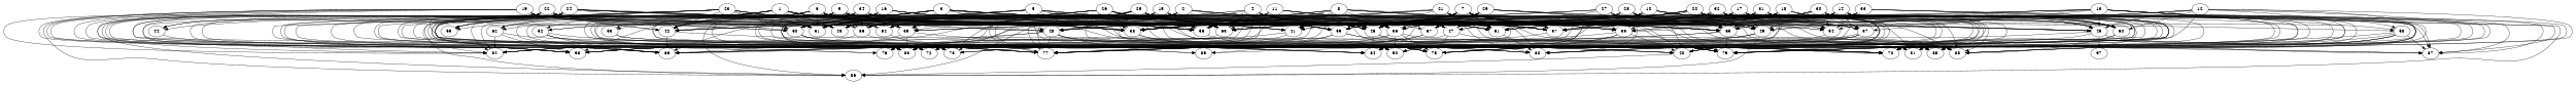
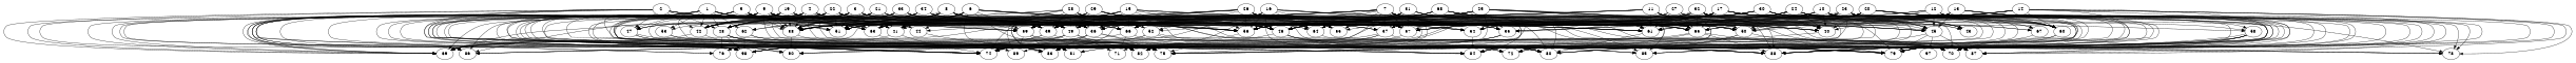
  digraph {
    node [alpha=0.10]
    1 [alpha=0.11]
    37 [alpha=0.20]
    38 [alpha=0.01]
    39 [alpha=0.17]
    42 [alpha=0.09]
    43 [alpha=0.08]
    47 [alpha=0.04]
    48 [alpha=0.05]
    51
    53 [alpha=0.03]
    62 [alpha=0.19]
    64 [alpha=0.13]
    n13 [alpha=0.14 label=98]
    69 [alpha=0.20]
    82 [alpha=0.19]
    83 [alpha=0.07]
    84 [alpha=0.15]
-   74 [alpha=0.16 label=77]
+   74 [alpha=0.16]
    75 [alpha=0.06]
    80 [alpha=0.11]
    90 [alpha=0.04]
    70 [alpha=0.17]
    76 [alpha=0.15]
    89 [alpha=0.04]
    88 [alpha=0.02]
    79
    78 [alpha=0.12]
    2 [alpha=0.09]
    46 [alpha=0.07]
    59 [alpha=0.05]
    60 [alpha=0.12]
    63 [alpha=0.07]
    86 [alpha=0.18]
    85 [alpha=0.06]
+   71 [alpha=0.04]
    3 [alpha=0.07]
    35 [alpha=0.09]
    45 [alpha=0.17]
    49 [alpha=0.00]
    56 [alpha=0.11]
    67 [alpha=0.08]
    72 [alpha=0.19]
    87 [alpha=0.02]
    n44 [alpha=0.16 label=97]
    4 [alpha=0.02]
    57
    61 [alpha=0.02]
    66 [alpha=0.14]
    5 [alpha=0.02]
    81 [alpha=0.16]
    6 [alpha=0.08]
    41 [alpha=0.19]
    44
    52 [alpha=0.13]
    55 [alpha=0.14]
    7 [alpha=0.03]
    50 [alpha=0.08]
    54 [alpha=0.14]
    8 [alpha=0.01]
    36 [alpha=0.17]
    9 [alpha=0.07]
    10
    40 [alpha=0.03]
    11 [alpha=0.13]
    58 [alpha=0.08]
    65 [alpha=0.02]
    12 [alpha=0.15]
    13 [alpha=0.14]
    14 [alpha=0.15]
    15
    16
    17 [alpha=0.07]
-   18 [alpha=0.11]
+   18 [alpha=0.11 label=68]
    19 [alpha=0.05]
    20 [alpha=0.09]
    21 [alpha=0.01]
    22 [alpha=0.15]
    23 [alpha=0.02]
    24 [alpha=0.19]
    25 [alpha=0.03]
    26 [alpha=0.01]
    27 [alpha=0.00]
    28 [alpha=0.05]
    29 [alpha=0.17]
    30 [alpha=0.16]
    31 [alpha=0.17]
    32 [alpha=0.13]
    33 [alpha=0.00]
    34 [alpha=0.20]
    1 -> 37
    1 -> 38
    1 -> 39
    1 -> 42
    1 -> 43
    1 -> 47
    1 -> 48
    1 -> 51
    1 -> 53
    1 -> 62
    1 -> 64
    1 -> n13
    1 -> 69
    1 -> 82
    1 -> 83
    1 -> 84
    37 -> 69
    37 -> 74
    37 -> 75
    37 -> 80
    38 -> 75
    38 -> 90
    39 -> n13
    39 -> 75
    39 -> 90
    42 -> 69
    42 -> 90
    47 -> 74
    47 -> 75
    47 -> 70
    48 -> n13
    48 -> 74
    48 -> 75
    48 -> 70
    48 -> 76
    48 -> 89
    53 -> 88
    53 -> 79
    62 -> n13
    62 -> 82
    62 -> 70
    64 -> 78
    2 -> 39
    2 -> 42
    2 -> 47
    2 -> 48
    2 -> 69
    2 -> 82
    2 -> 83
    2 -> 84
    2 -> 74
    2 -> 46
    2 -> 59
    2 -> 60
    2 -> 63
    2 -> 86
    46 -> 84
    46 -> 79
    46 -> 85
+   46 -> 71
    59 -> 83
    59 -> 89
    59 -> 79
    59 -> 85
    60 -> 70
    60 -> 88
    63 -> 82
    3 -> 38
    3 -> 42
    3 -> 48
    3 -> 51
    3 -> 69
    3 -> 84
    3 -> 74
    3 -> 90
    3 -> 46
    3 -> 59
    3 -> 63
    3 -> 86
    3 -> 35
    3 -> 45
    3 -> 49
    3 -> 56
    3 -> 67
    3 -> 72
    35 -> 82
    35 -> 83
    35 -> 75
    45 -> 84
    45 -> 79
    45 -> 87
    45 -> n44
    49 -> n13
    49 -> 75
    49 -> 76
    49 -> 86
+   49 -> 71
    56 -> 75
-   67 -> 78
    67 -> 72
    4 -> 38
    4 -> 51
    4 -> 69
    4 -> 74
    4 -> 75
    4 -> 80
    4 -> 76
    4 -> 88
    4 -> 46
    4 -> 63
    4 -> 56
    4 -> 57
    4 -> 61
    4 -> 66
    57 -> 74
    61 -> 80
    66 -> 69
    66 -> 80
+   66 -> 71
    5 -> 38
    5 -> 51
    5 -> 64
    5 -> n13
    5 -> 69
    5 -> 74
    5 -> 75
    5 -> 46
    5 -> 63
    5 -> 85
    5 -> 56
    5 -> 57
    5 -> 66
    5 -> 81
    6 -> 38
    6 -> 48
    6 -> 51
    6 -> 69
    6 -> 82
    6 -> 80
    6 -> 46
    6 -> 59
    6 -> 63
    6 -> 35
    6 -> 56
    6 -> 61
    6 -> 41
    6 -> 44
    6 -> 52
    6 -> 55
    41 -> 69
    41 -> 74
    44 -> 83
    52 -> 69
    52 -> 70
    52 -> 76
    52 -> 72
    7 -> 37
    7 -> 38
    7 -> 39
    7 -> 48
    7 -> n13
    7 -> 82
    7 -> 84
    7 -> 80
    7 -> 70
    7 -> 88
    7 -> 79
    7 -> 46
    7 -> 63
    7 -> 49
    7 -> 56
    7 -> 87
    7 -> 57
    7 -> 61
    7 -> 41
    7 -> 55
    7 -> 50
    7 -> 54
    50 -> 84
    50 -> 79
    50 -> 72
    54 -> 84
    8 -> 38
    8 -> 48
    8 -> 51
    8 -> 80
    8 -> 79
    8 -> 46
    8 -> 59
    8 -> 63
    8 -> 49
    8 -> 56
    8 -> 57
    8 -> 61
    8 -> 41
    8 -> 41
    8 -> 36
    36 -> n13
    36 -> 83
    36 -> 75
    36 -> 90
    36 -> 87
    9 -> 38
    9 -> 38
    9 -> 51
    9 -> n13
    9 -> 69
    9 -> 83
    9 -> 74
    9 -> 70
    9 -> 88
    9 -> 46
    9 -> 59
    9 -> 63
    9 -> 86
    9 -> 56
    9 -> 72
    9 -> 57
    9 -> 61
    9 -> 66
    9 -> 81
    9 -> 41
    10 -> 38
    10 -> 39
    10 -> 43
    10 -> 83
    10 -> 80
    10 -> 88
    10 -> 79
    10 -> 46
    10 -> 60
    10 -> 56
    10 -> 67
    10 -> 57
    10 -> 50
    10 -> 40
    40 -> 86
    11 -> 48
    11 -> 51
    11 -> 83
    11 -> 88
    11 -> 63
    11 -> 56
    11 -> 61
    11 -> 50
    11 -> 36
-   39 -> 40
+   11 -> 40
    11 -> 58
    11 -> 65
    58 -> 80
    58 -> 70
    58 -> 79
    58 -> 85
    58 -> 87
    58 -> 81
    65 -> 82
    65 -> 74
    65 -> 88
    65 -> 79
    12 -> 47
    12 -> 75
    12 -> 70
    12 -> 88
    12 -> 79
    12 -> 60
    12 -> 45
    12 -> 57
    12 -> 41
    12 -> 40
    13 -> 37
    13 -> 80
    13 -> 70
    13 -> 88
    13 -> 79
    13 -> 45
    13 -> 49
    13 -> 61
    13 -> 66
    13 -> 81
    13 -> 54
    13 -> 58
    13 -> 65
    14 -> 83
    14 -> 70
    14 -> 88
    14 -> 78
    14 -> 60
    14 -> 63
    14 -> 85
    14 -> 35
    14 -> 49
    14 -> 87
    14 -> 57
    14 -> 50
    14 -> 36
    14 -> 65
    15 -> 39
    15 -> 48
    15 -> 51
    15 -> 74
    15 -> 79
    15 -> 78
    15 -> 59
    15 -> 35
    15 -> 56
    15 -> 66
    15 -> 36
    15 -> 40
    15 -> 65
    16 -> 42
    16 -> 43
    16 -> 64
    16 -> 82
    16 -> 84
    16 -> 74
    16 -> 60
    16 -> 63
    16 -> 56
    16 -> 57
    16 -> 66
    16 -> 55
    16 -> 65
    17 -> 39
    17 -> 42
    17 -> 64
    17 -> 70
    17 -> 88
    17 -> 79
    17 -> 46
    17 -> 60
    17 -> 63
    17 -> 45
    17 -> 49
    17 -> 56
    17 -> 72
    17 -> 87
    17 -> 61
    17 -> 66
    17 -> 52
    17 -> 65
    18 -> 39
    18 -> 74
    18 -> 70
    18 -> 46
    18 -> 59
    18 -> 63
    18 -> 85
    18 -> 56
    18 -> 87
    18 -> 61
    18 -> 41
    18 -> 65
    19 -> 38
    19 -> 42
    19 -> n13
    19 -> 69
    19 -> 75
    19 -> 76
    19 -> 59
    19 -> 86
    19 -> 56
    19 -> 57
    19 -> 50
    19 -> 54
    19 -> 40
    20 -> 39
    20 -> 42
    20 -> 51
    20 -> 64
    20 -> 84
    20 -> 75
    20 -> 70
    20 -> 88
    20 -> 79
    20 -> 60
    20 -> 35
    20 -> 67
    20 -> 87
    20 -> 57
    20 -> 61
    20 -> 54
    20 -> 40
    20 -> 65
    21 -> 38
    21 -> 39
    21 -> 51
    21 -> n13
    21 -> 74
    21 -> 90
    21 -> 88
    21 -> 46
    21 -> 45
    21 -> 41
    21 -> 50
    22 -> 42
    22 -> 51
    22 -> n13
    22 -> 69
    22 -> 82
    22 -> 83
    22 -> 80
    22 -> 79
    22 -> 63
    22 -> 45
    22 -> 49
    22 -> 41
    22 -> 44
    22 -> 50
    22 -> 65
    23 -> 38
    23 -> 42
    23 -> 51
    23 -> n13
    23 -> 83
    23 -> 70
    23 -> 89
    23 -> 79
    23 -> 78
    23 -> 46
    23 -> 45
    23 -> 66
    23 -> 50
    23 -> 50
    24 -> 43
    24 -> 51
    24 -> n13
    24 -> 82
    24 -> 74
    24 -> 79
    24 -> 78
    24 -> 46
    24 -> 59
    24 -> 86
    24 -> 85
    24 -> 35
    24 -> 56
    24 -> 61
    24 -> 44
    24 -> 55
    24 -> 50
    24 -> 40
    25 -> 39
    25 -> 82
    25 -> 83
    25 -> 74
    25 -> 74
    25 -> 80
    25 -> 88
    25 -> 78
    25 -> 46
    25 -> 35
    25 -> 49
    25 -> 56
    25 -> 57
    25 -> 61
    25 -> 66
    25 -> 50
    25 -> 36
    25 -> 65
    26 -> 38
    26 -> 42
    26 -> 69
    26 -> 74
    26 -> 70
    26 -> 60
    26 -> 35
    26 -> 56
    26 -> 61
    26 -> 41
    26 -> 52
    26 -> 50
    26 -> 54
    26 -> 36
    26 -> 40
    26 -> 65
    27 -> 51
    27 -> 74
    27 -> 79
    27 -> 35
    27 -> 45
    27 -> 56
    27 -> 61
    27 -> 40
    27 -> 65
    28 -> 37
    28 -> 39
    28 -> 42
    28 -> 48
    28 -> 89
    28 -> 88
    28 -> 59
    28 -> 49
    28 -> 56
    28 -> 81
    28 -> 36
    28 -> 40
    28 -> 65
    29 -> 37
    29 -> 38
    29 -> 47
    29 -> 51
    29 -> 83
    29 -> 70
    29 -> 46
    29 -> 63
    29 -> 49
    29 -> 67
    29 -> 54
    29 -> 36
    29 -> 40
    30 -> 37
    30 -> 38
    30 -> 43
    30 -> 51
    30 -> 70
    30 -> 79
    30 -> 78
    30 -> 46
    30 -> 59
    30 -> 45
    30 -> 49
    30 -> 54
    30 -> 40
    30 -> 58
    31 -> 37
    31 -> 38
    31 -> 48
    31 -> 69
    31 -> 82
    31 -> 75
    31 -> 80
    31 -> 46
    31 -> 59
    31 -> 85
    31 -> 45
    31 -> 56
    31 -> 57
    31 -> 65
    32 -> 38
    32 -> 38
    32 -> 43
    32 -> 62
    32 -> 83
    32 -> 84
    32 -> 75
    32 -> 90
    32 -> 70
    32 -> 59
    32 -> 60
    32 -> 45
    32 -> 57
    32 -> 54
    32 -> 40
    32 -> 65
    33 -> 38
    33 -> 39
    33 -> 47
    33 -> 69
    33 -> 60
    33 -> 86
    33 -> 49
    33 -> 87
    33 -> 54
    33 -> 36
    34 -> 38
    34 -> 42
    34 -> 48
    34 -> 51
    34 -> 53
    34 -> 62
    34 -> 61
    34 -> 66
    34 -> 55
    34 -> 36
  }
